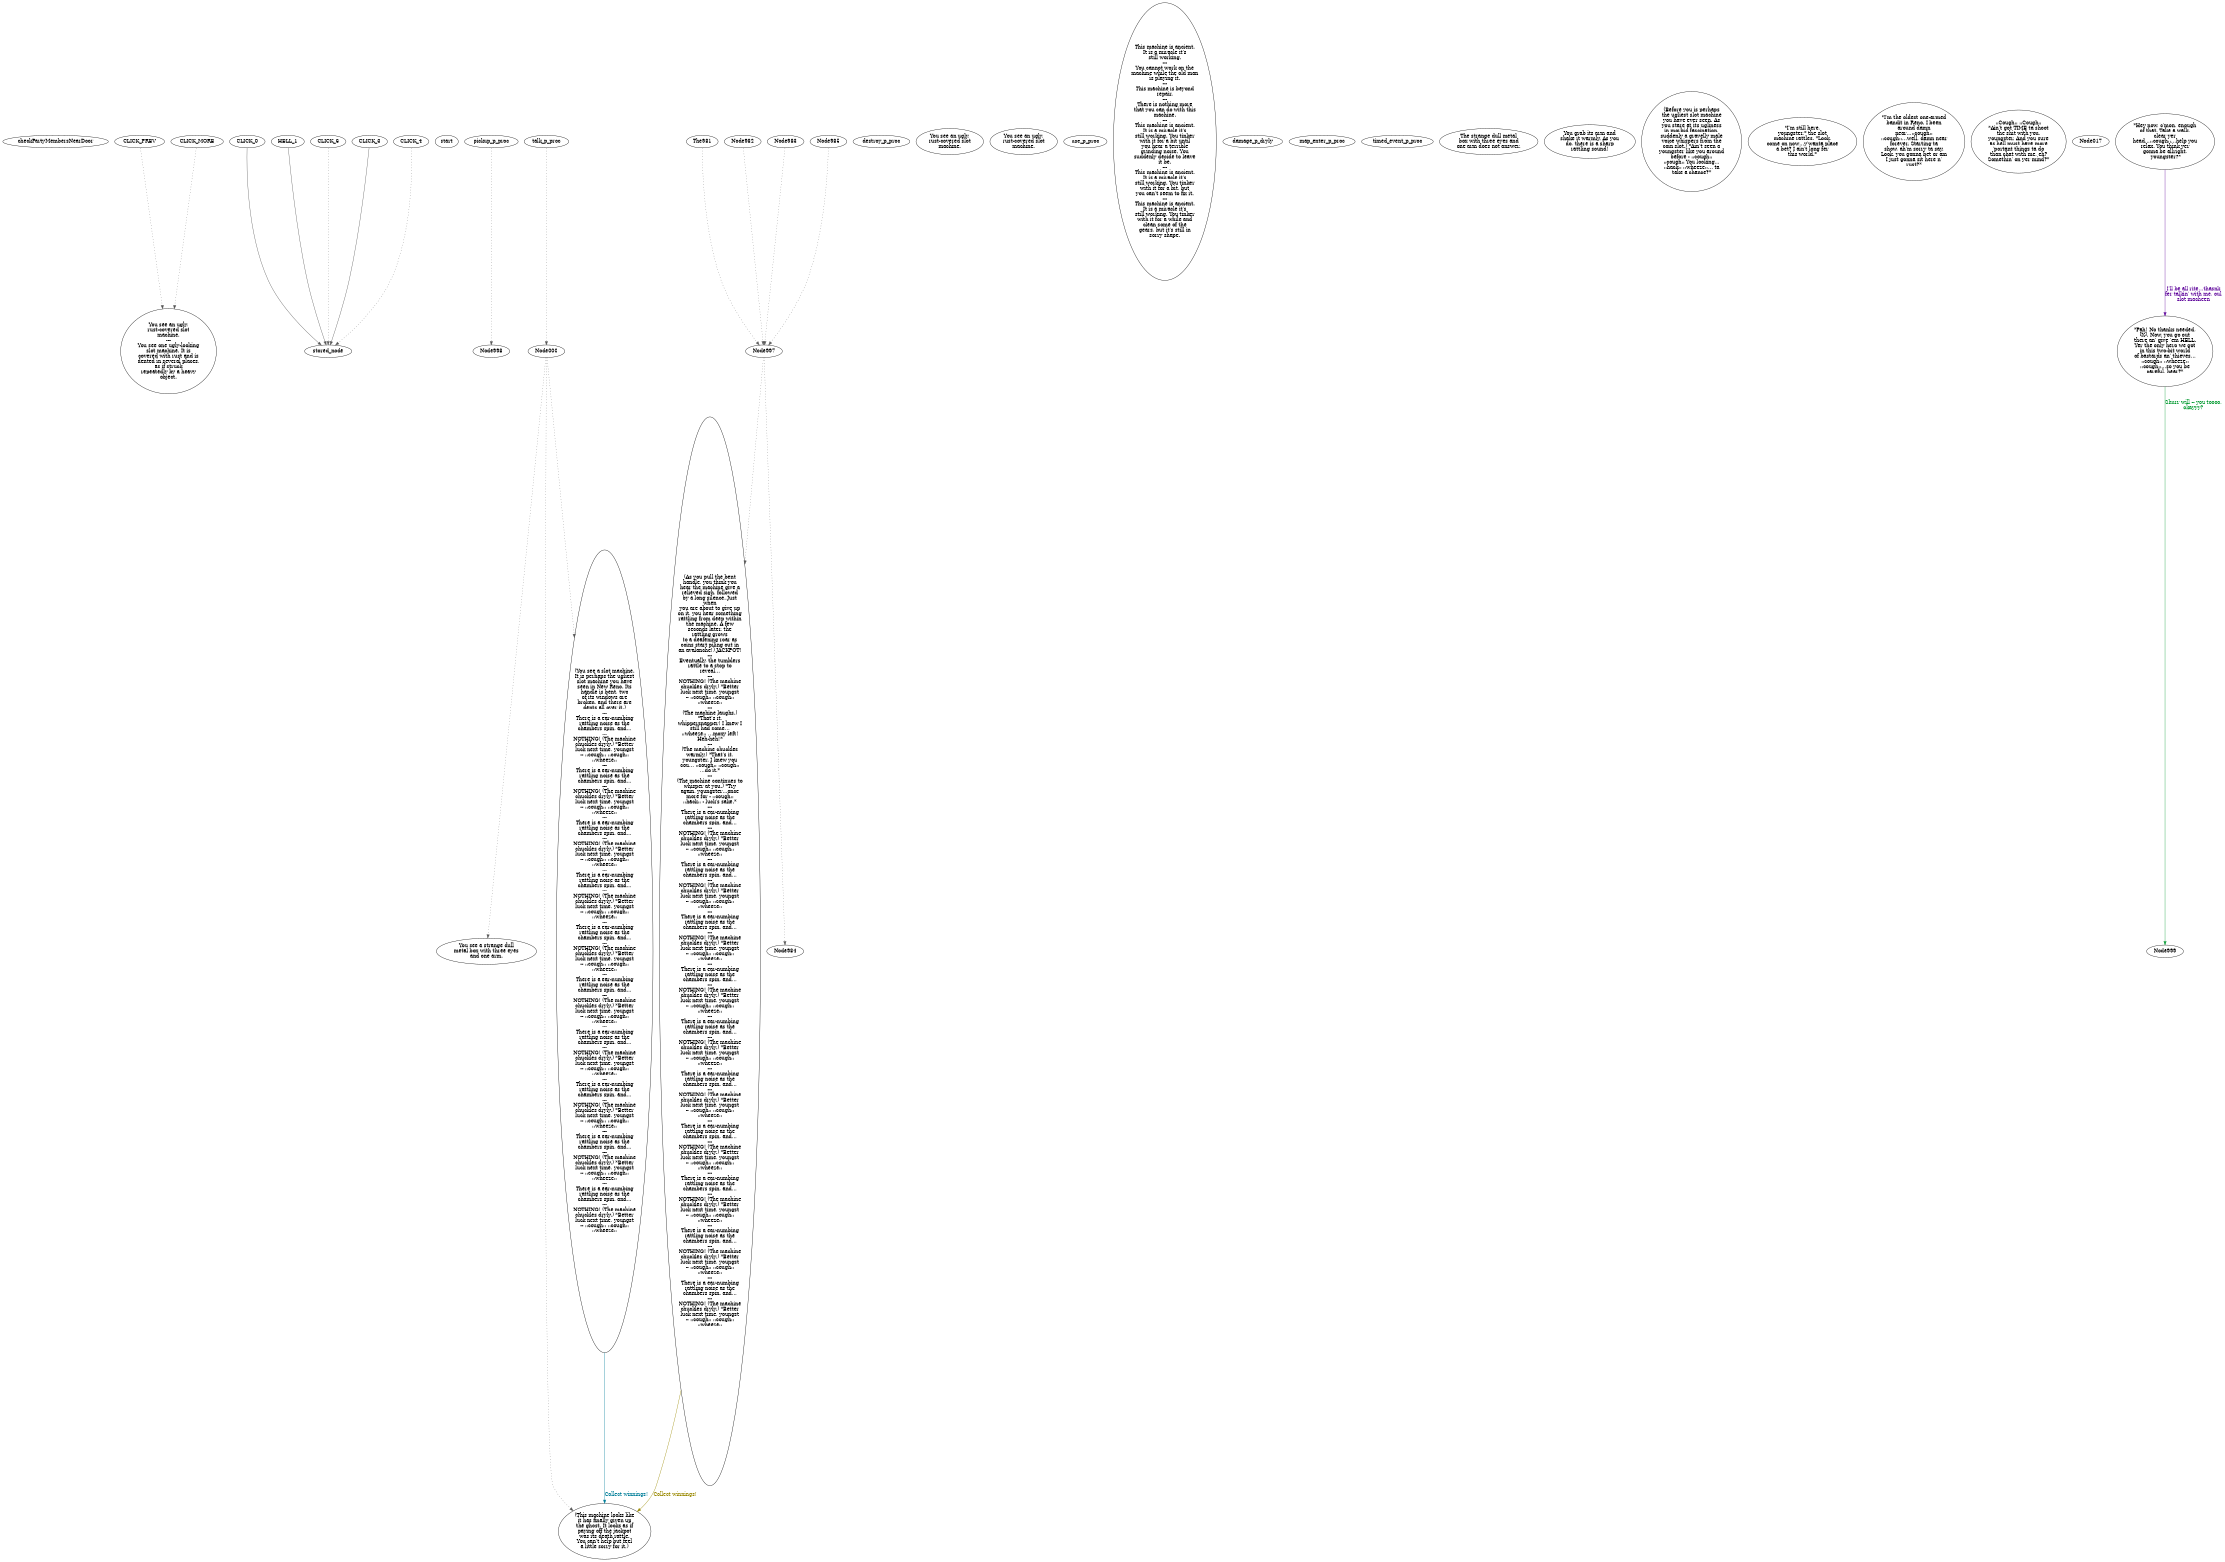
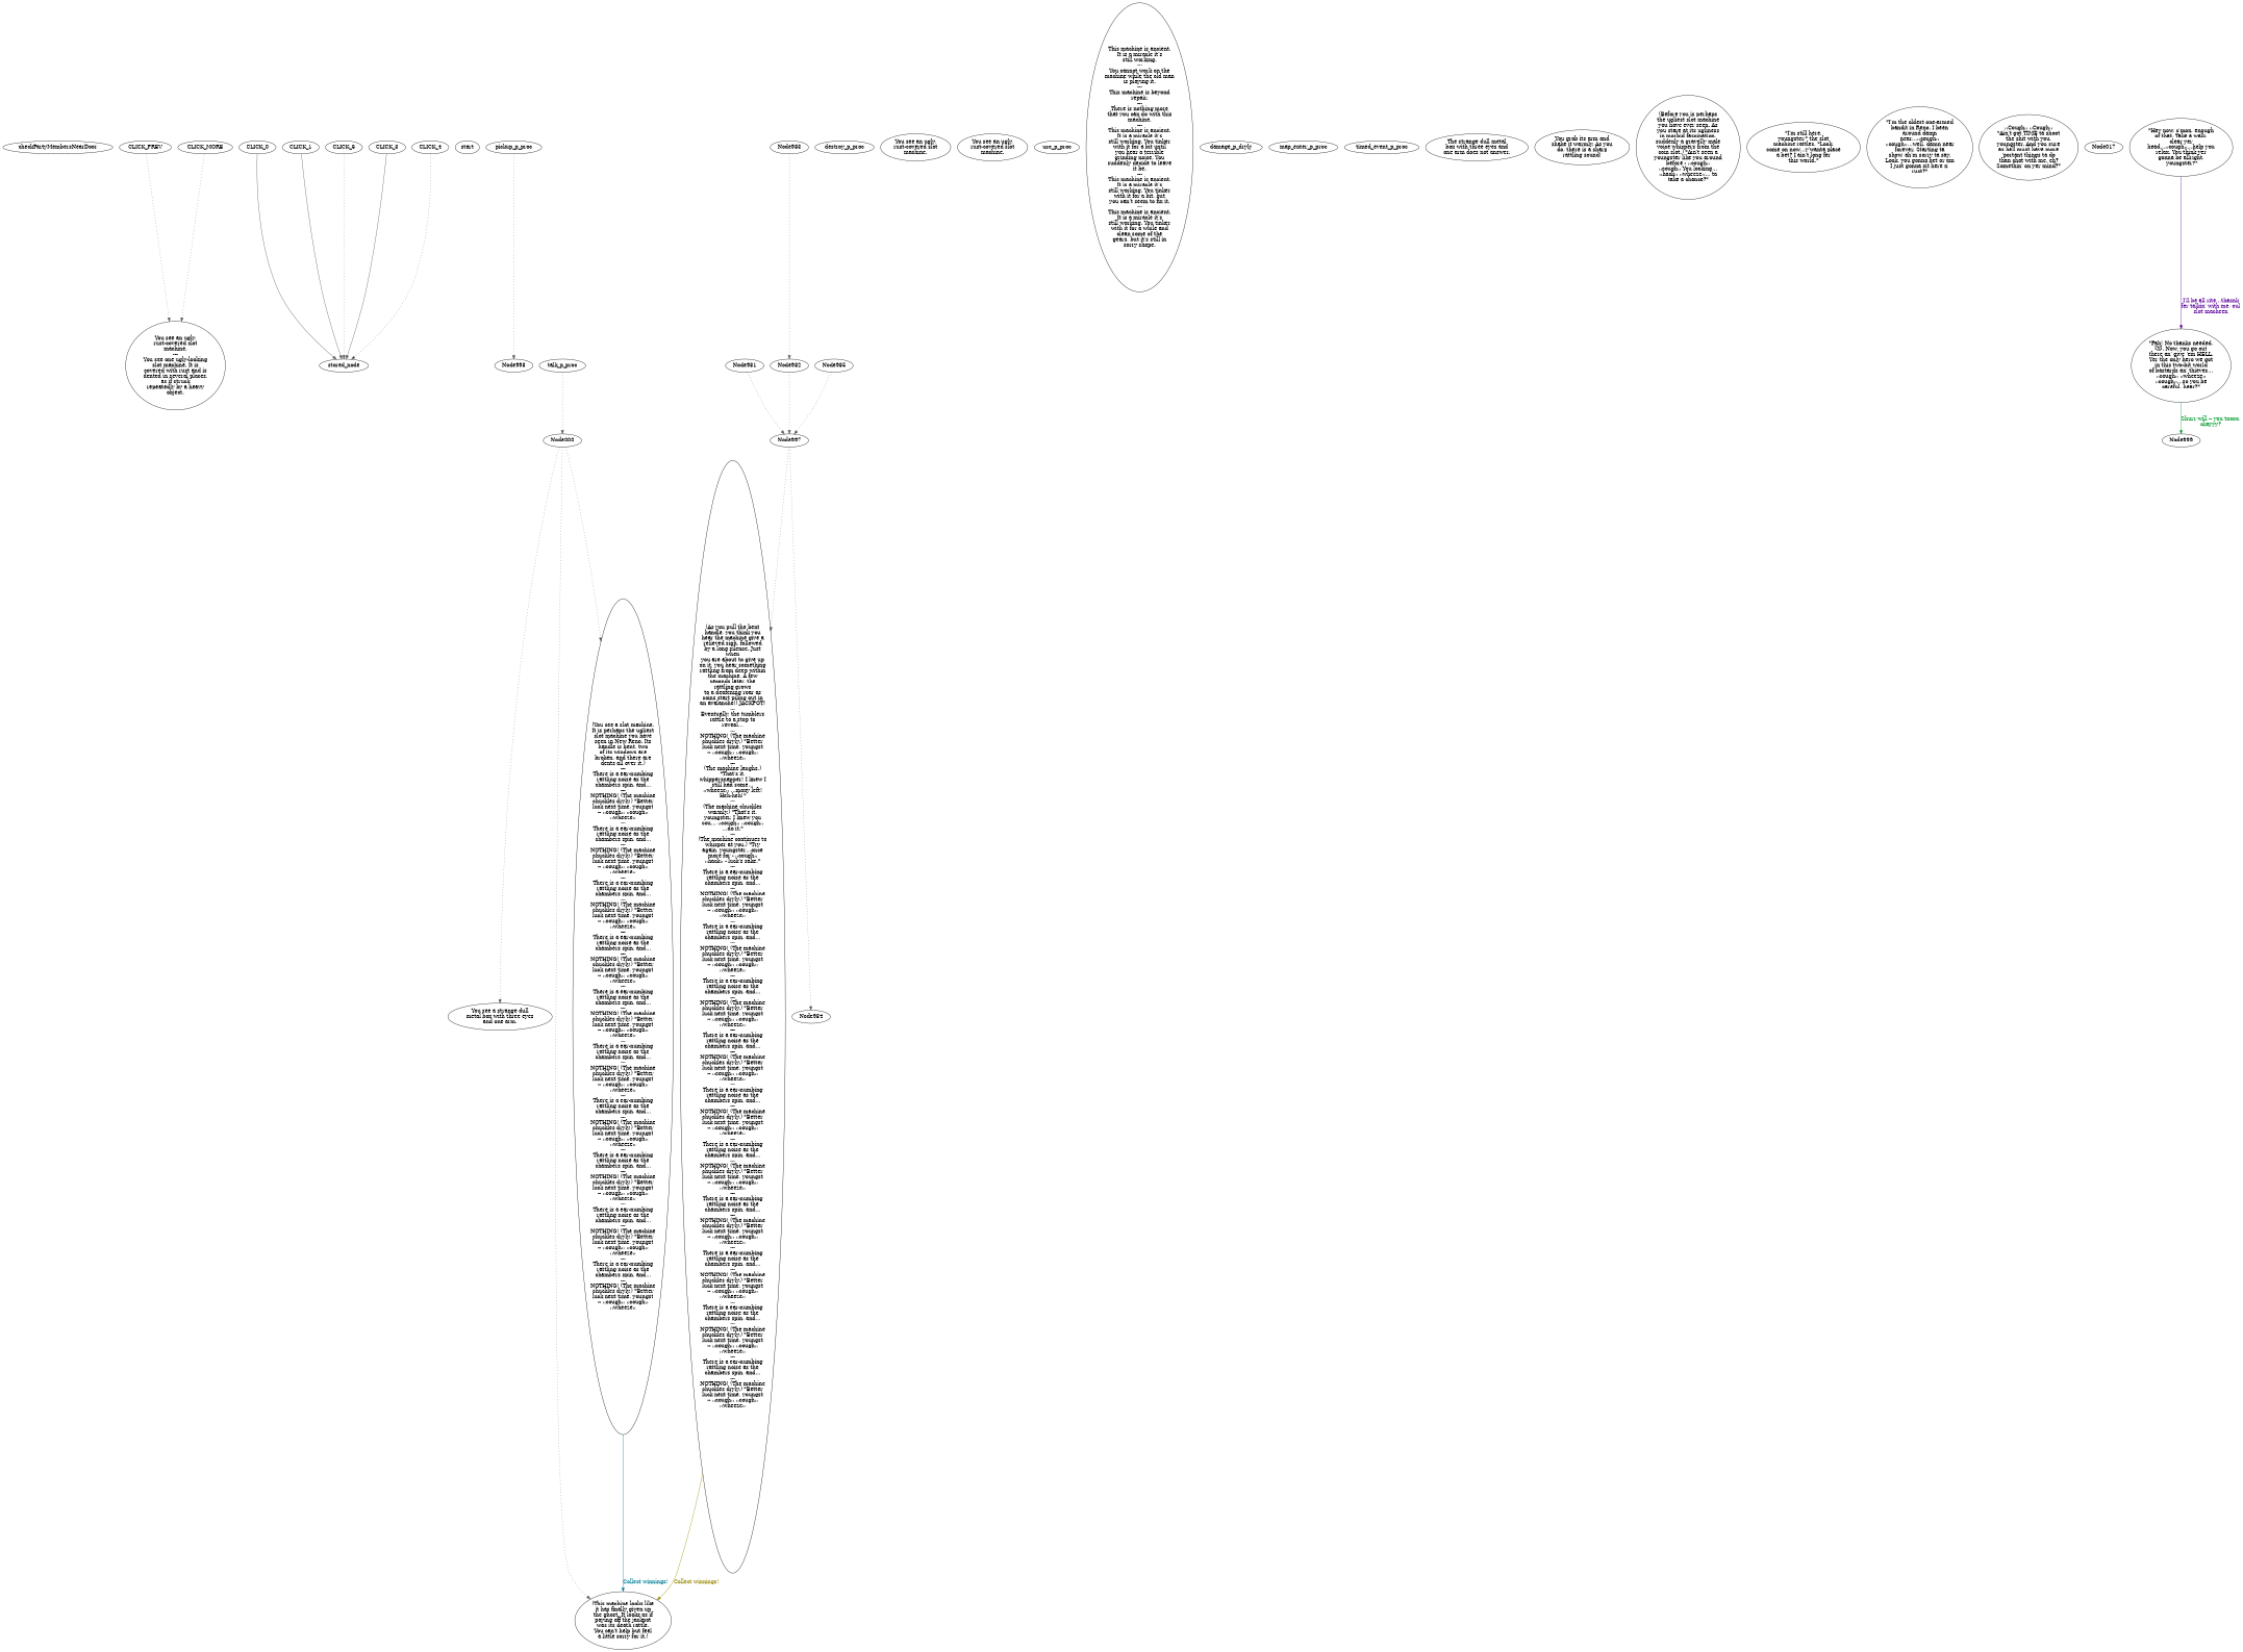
  digraph {
    node [color="#000000" fillcolor="#FFFFFF" style=filled]
    edge [color="#555555" style=dotted]
    checkPartyMembersNearDoor
    n2 [label="You see an ugly,\nrust-covered slot\nmachine.\n---\nYou see one ugly-looking\nslot machine. It is\ncovered with rust and is\ndented in several places,\nas if struck\nrepeatedly by a heavy\nobject."]
    CLICK_PREV
    stored_node [color="" fillcolor="" style=""]
    CLICK_0
-   CLICK_1 [label=HELL_1]
+   CLICK_1
    n7 [label=CLICK_6]
    CLICK_3
    CLICK_4
    CLICK_MORE
    start
    pickup_p_proc
    Node998
    talk_p_proc
    Node000
    n16 [label="You see a strange dull\nmetal box with three eyes\nand one arm."]
    n17 [label="(This machine looks like\nit has finally given up\nthe ghost. It looks as if\npaying off the jackpot\nwas its death rattle.\nYou can't help but feel\na little sorry for it.)"]
    n18 [label="(You see a slot machine.\nIt is perhaps the ugliest\nslot machine you have\nseen in New Reno. Its\nhandle is bent, two\nof its windows are\nbroken, and there are\ndents all over it.)\n---\nThere is a ear-numbing\nrattling noise as the\nchambers spin, and…\n---\nNOTHING! (The machine\nchuckles dryly.) *Better\nluck next time, youngst\n-- ::cough:: ::cough::\n::wheeze::\n---\nThere is a ear-numbing\nrattling noise as the\nchambers spin, and…\n---\nNOTHING! (The machine\nchuckles dryly.) *Better\nluck next time, youngst\n-- ::cough:: ::cough::\n::wheeze::\n---\nThere is a ear-numbing\nrattling noise as the\nchambers spin, and…\n---\nNOTHING! (The machine\nchuckles dryly.) *Better\nluck next time, youngst\n-- ::cough:: ::cough::\n::wheeze::\n---\nThere is a ear-numbing\nrattling noise as the\nchambers spin, and…\n---\nNOTHING! (The machine\nchuckles dryly.) *Better\nluck next time, youngst\n-- ::cough:: ::cough::\n::wheeze::\n---\nThere is a ear-numbing\nrattling noise as the\nchambers spin, and…\n---\nNOTHING! (The machine\nchuckles dryly.) *Better\nluck next time, youngst\n-- ::cough:: ::cough::\n::wheeze::\n---\nThere is a ear-numbing\nrattling noise as the\nchambers spin, and…\n---\nNOTHING! (The machine\nchuckles dryly.) *Better\nluck next time, youngst\n-- ::cough:: ::cough::\n::wheeze::\n---\nThere is a ear-numbing\nrattling noise as the\nchambers spin, and…\n---\nNOTHING! (The machine\nchuckles dryly.) *Better\nluck next time, youngst\n-- ::cough:: ::cough::\n::wheeze::\n---\nThere is a ear-numbing\nrattling noise as the\nchambers spin, and…\n---\nNOTHING! (The machine\nchuckles dryly.) *Better\nluck next time, youngst\n-- ::cough:: ::cough::\n::wheeze::\n---\nThere is a ear-numbing\nrattling noise as the\nchambers spin, and…\n---\nNOTHING! (The machine\nchuckles dryly.) *Better\nluck next time, youngst\n-- ::cough:: ::cough::\n::wheeze::\n---\nThere is a ear-numbing\nrattling noise as the\nchambers spin, and…\n---\nNOTHING! (The machine\nchuckles dryly.) *Better\nluck next time, youngst\n-- ::cough:: ::cough::\n::wheeze::"]
    destroy_p_proc
    n20 [label="You see an ugly,\nrust-covered slot\nmachine."]
    n21 [label="You see an ugly,\nrust-covered slot\nmachine."]
    use_p_proc
    n23 [label="This machine is ancient.\nIt is a miracle it's\nstill working.\n---\nYou cannot work on the\nmachine while the old man\nis playing it.\n---\nThis machine is beyond\nrepair.\n---\nThere is nothing more\nthat you can do with this\nmachine.\n---\nThis machine is ancient.\nIt is a miracle it's\nstill working. You tinker\nwith it for a bit until\nyou hear a terrible\ngrinding noise. You\nsuddenly decide to leave\nit be.\n---\nThis machine is ancient.\nIt is a miracle it's\nstill working. You tinker\nwith it for a bit, but\nyou can't seem to fix it.\n---\nThis machine is ancient.\nIt is a miracle it's\nstill working. You tinker\nwith it for a while and\nclean some of the\ngears, but it's still in\nsorry shape."]
    n24 [label=damage_p_dryly]
    map_enter_p_proc
    timed_event_p_proc
    n27 [label="(As you pull the bent\nhandle, you think you\nhear the machine give a\nrelieved sigh, followed\nby a long silence. Just\nwhen\nyou are about to give up\non it, you hear something\nrattling from deep within\nthe machine. A few\nseconds later, the\nrattling grows\nto a deafening roar as\ncoins start piling out in\nan avalanche!) JACKPOT!\n---\nEventually, the tumblers\nrattle to a stop to\nreveal…\n---\nNOTHING! (The machine\nchuckles dryly.) *Better\nluck next time, youngst\n-- ::cough:: ::cough::\n::wheeze::\n---\n(The machine laughs.)\n*That's it,\nwhippersnapper! I knew I\nstill had some…\n::wheeze:: …moxy left!\nHeh-heh!*\n---\n(The machine chuckles\nwarmly.) *That's it,\nyoungster. I knew you\ncou… ::cough:: ::cough::\n…do it.*\n---\n(The machine continues to\nwhisper at you.) *Try\nagain, youngster…once\nmore for - ::cough::\n::hack:: - luck's sake.*\n---\nThere is a ear-numbing\nrattling noise as the\nchambers spin, and…\n---\nNOTHING! (The machine\nchuckles dryly.) *Better\nluck next time, youngst\n-- ::cough:: ::cough::\n::wheeze::\n---\nThere is a ear-numbing\nrattling noise as the\nchambers spin, and…\n---\nNOTHING! (The machine\nchuckles dryly.) *Better\nluck next time, youngst\n-- ::cough:: ::cough::\n::wheeze::\n---\nThere is a ear-numbing\nrattling noise as the\nchambers spin, and…\n---\nNOTHING! (The machine\nchuckles dryly.) *Better\nluck next time, youngst\n-- ::cough:: ::cough::\n::wheeze::\n---\nThere is a ear-numbing\nrattling noise as the\nchambers spin, and…\n---\nNOTHING! (The machine\nchuckles dryly.) *Better\nluck next time, youngst\n-- ::cough:: ::cough::\n::wheeze::\n---\nThere is a ear-numbing\nrattling noise as the\nchambers spin, and…\n---\nNOTHING! (The machine\nchuckles dryly.) *Better\nluck next time, youngst\n-- ::cough:: ::cough::\n::wheeze::\n---\nThere is a ear-numbing\nrattling noise as the\nchambers spin, and…\n---\nNOTHING! (The machine\nchuckles dryly.) *Better\nluck next time, youngst\n-- ::cough:: ::cough::\n::wheeze::\n---\nThere is a ear-numbing\nrattling noise as the\nchambers spin, and…\n---\nNOTHING! (The machine\nchuckles dryly.) *Better\nluck next time, youngst\n-- ::cough:: ::cough::\n::wheeze::\n---\nThere is a ear-numbing\nrattling noise as the\nchambers spin, and…\n---\nNOTHING! (The machine\nchuckles dryly.) *Better\nluck next time, youngst\n-- ::cough:: ::cough::\n::wheeze::\n---\nThere is a ear-numbing\nrattling noise as the\nchambers spin, and…\n---\nNOTHING! (The machine\nchuckles dryly.) *Better\nluck next time, youngst\n-- ::cough:: ::cough::\n::wheeze::\n---\nThere is a ear-numbing\nrattling noise as the\nchambers spin, and…\n---\nNOTHING! (The machine\nchuckles dryly.) *Better\nluck next time, youngst\n-- ::cough:: ::cough::\n::wheeze::"]
    n28 [label="The strange dull metal\nbox with three eyes and\none arm does not answer."]
    n29 [label="You grab its arm and\nshake it warmly. As you\ndo, there is a sharp\nrattling sound!"]
    n30 [label="(Before you is perhaps\nthe ugliest slot machine\nyou have ever seen. As\nyou stare at its ugliness\nin morbid fascination,\nsuddenly a gravelly male\nvoice whispers from the\ncoin slot.) *Ain't seen a\nyoungster like you around\nbefore - ::cough::\n::cough:: You looking…\n::hack:: ::wheeze::… ta\ntake a chance?*"]
    n31 [label="*I'm still here,\nyoungster,* the slot\nmachine rattles. *Look,\ncome on now…y'wanta place\na bet? I ain't long fer\nthis world.*"]
    n32 [label="*I'm the oldest one-armed\nbandit in Reno. I been\naround damn\nnear…::cough::\n::cough::…well, damn near\nforever. Starting ta\nshow, ah'm sorry ta say.\nLook, you gonna bet or am\nI just gonna sit here n'\nrust?*"]
    n33 [label="::Cough:: ::Cough::\n*Ain't got TIME ta shoot\nthe shit with you,\nyoungster. And you sure\nas hell must have more\n'portant things ta do\nthan chat with me, eh?\nSomethin' on yer mind?*"]
    Node017
    n35 [label="*Hey now, c'mon, enough\nof that. Take a walk,\nclear yer\nhead…::cough::…help you\nrelax. You think yer\ngonna be allright,\n youngster?*"]
    n36 [label="*Pah! No thanks needed,\n[X]. Now, you go out\nthere an' give 'em HELL.\nYer the only hero we got\nin this two-bit world\nof bastards an' thieves…\n::cough:: ::wheeze::\n::cough::…so you be\ncareful, hear?*"]
    Node999
    Node997
    Node984
-   Node981 [label=The981]
+   Node981
    Node982
    Node983
    Node985
    CLICK_PREV -> n2
    CLICK_0 -> stored_node [style=solid]
    CLICK_1 -> stored_node [style=solid]
    n7 -> stored_node
    CLICK_3 -> stored_node [style=solid]
    CLICK_4 -> stored_node
    CLICK_MORE -> n2
    pickup_p_proc -> Node998
    talk_p_proc -> Node000
    Node000 -> n16
    Node000 -> n17
    Node000 -> n18
    n18 -> n17 [color="#007E99" fontcolor="#007E99" label="Collect winnings!" style=""]
    n27 -> n17 [color="#998800" fontcolor="#998800" label="Collect winnings!" style=""]
    n35 -> n36 [color="#5B0099" fontcolor="#5B0099" label="I'll be all rite…thasnk\nfer talkin' with me, oul\nslot macheen" style=""]
    n36 -> Node999 [color="#00992E" fontcolor="#00992E" label="Shurr will -- you toooo,\nokayyy?" style=""]
    Node997 -> n27
    Node997 -> Node984
    Node981 -> Node997
    Node982 -> Node997
-   Node983 -> Node997
+   Node983 -> Node982
    Node985 -> Node997
  }
